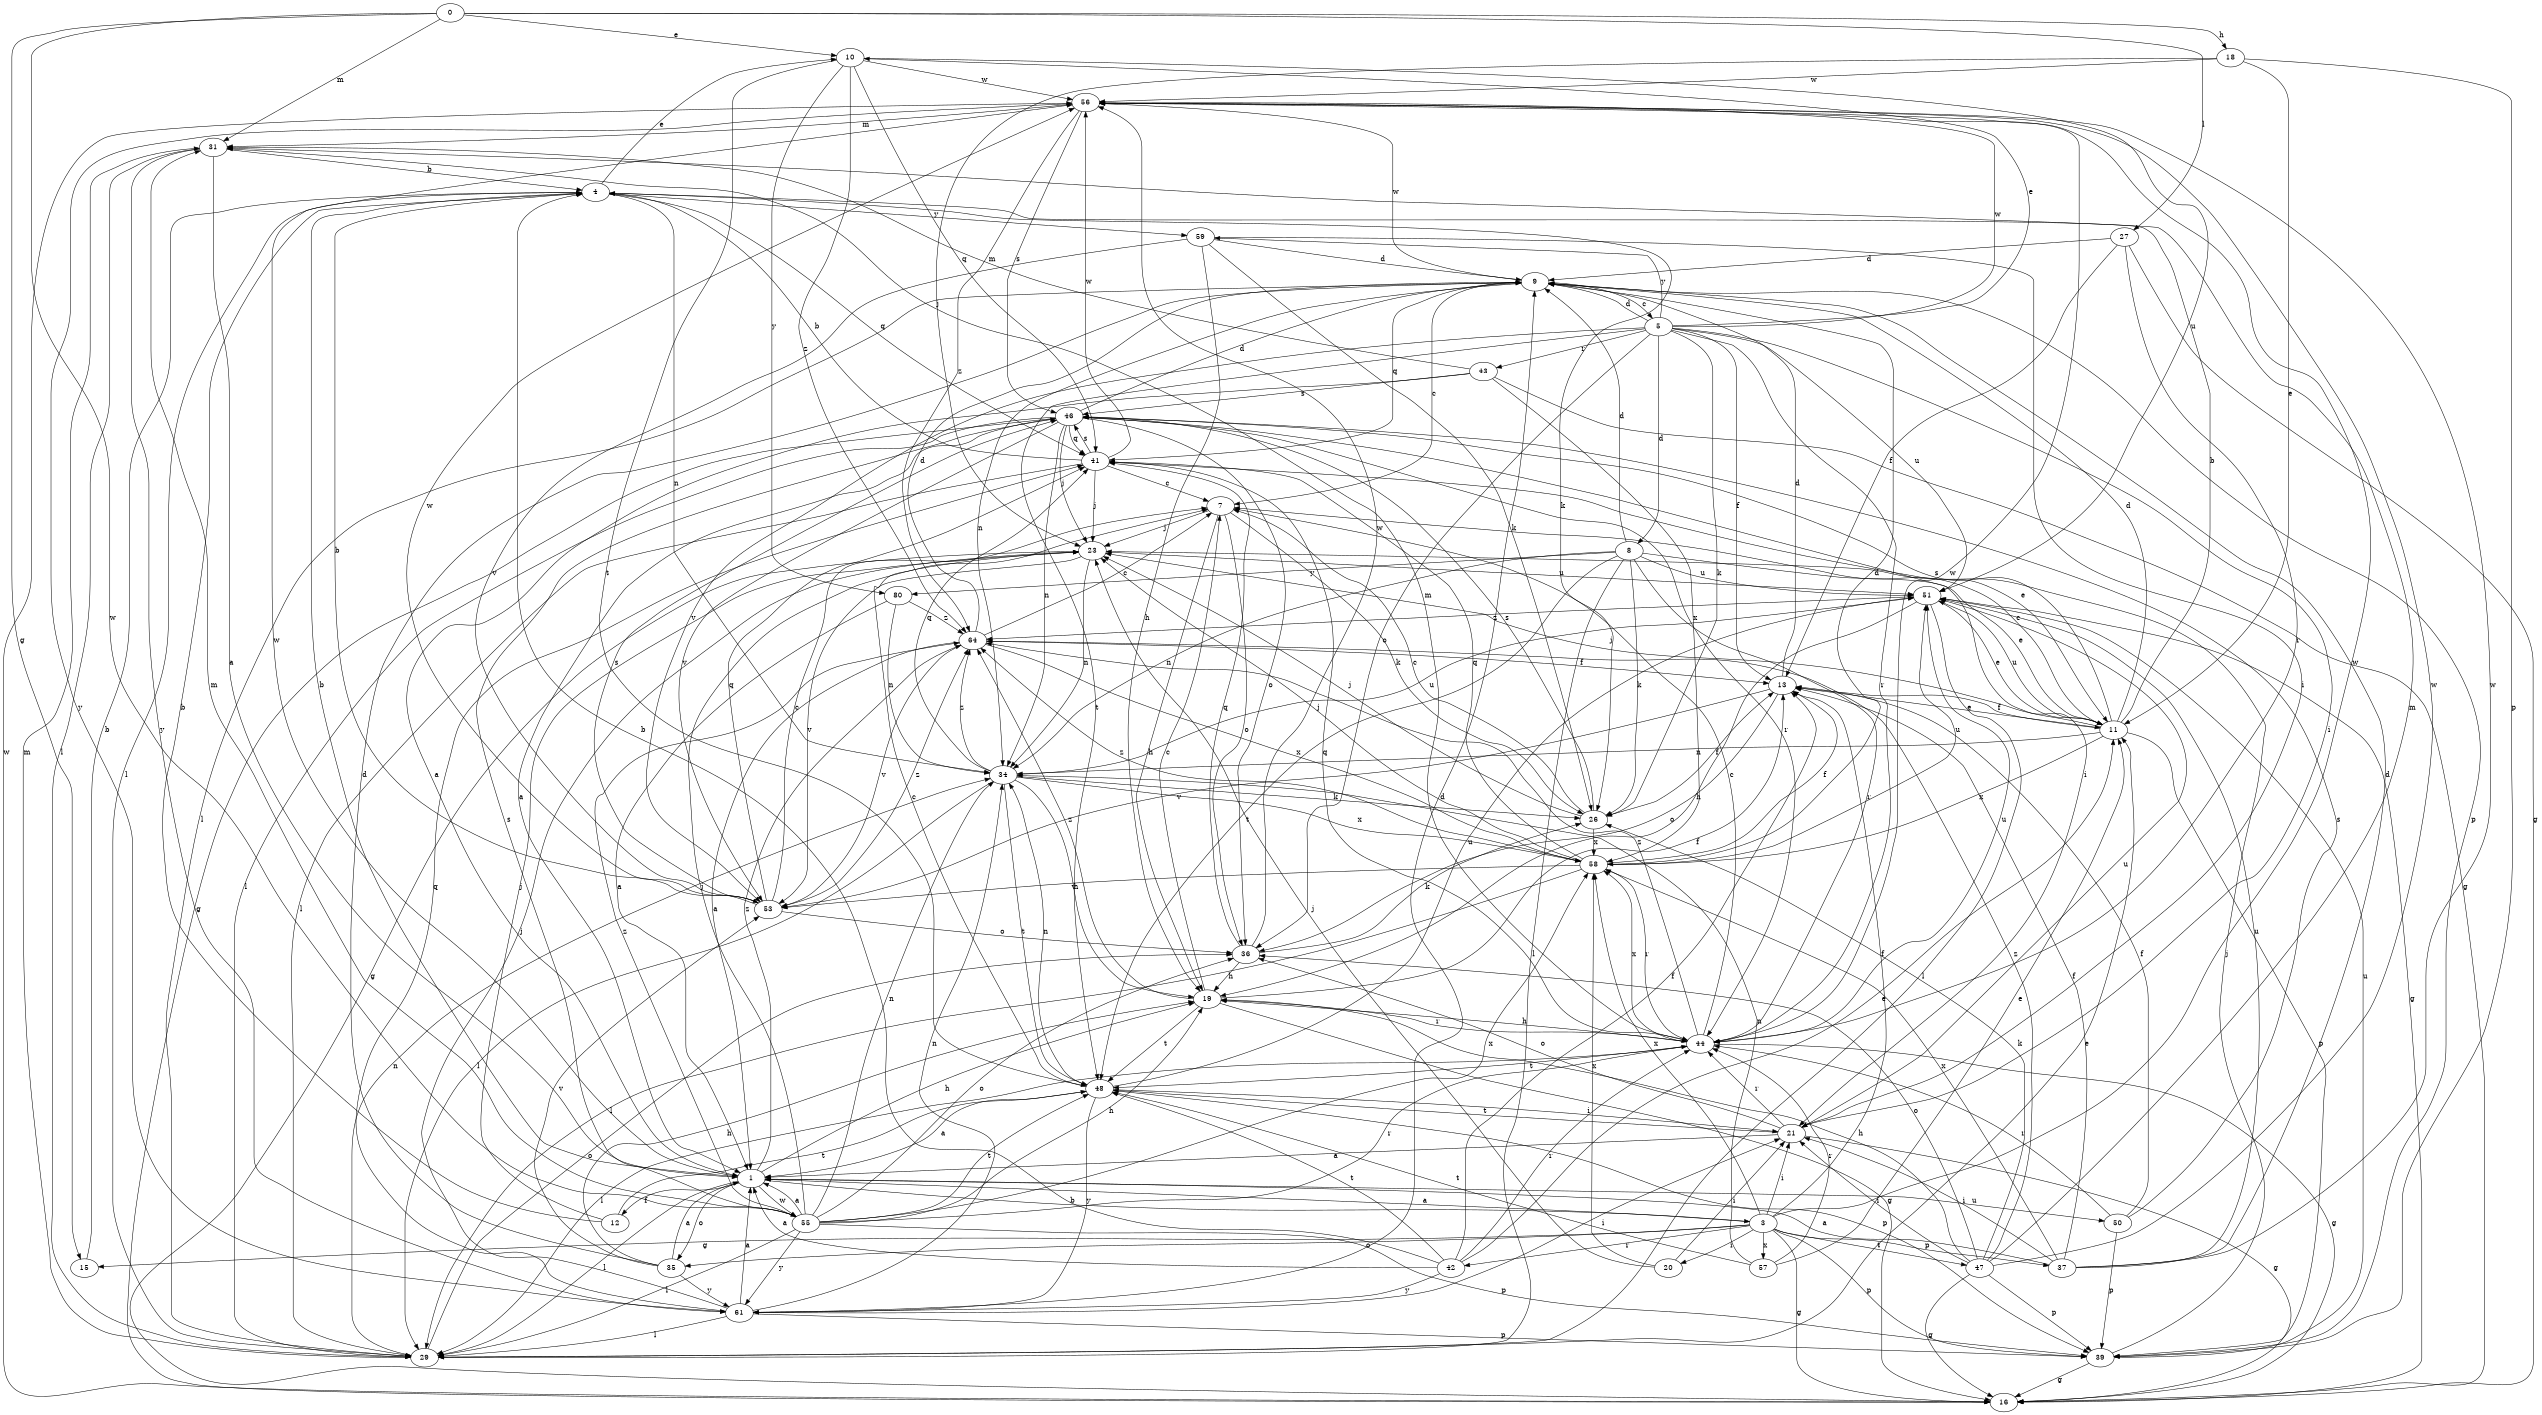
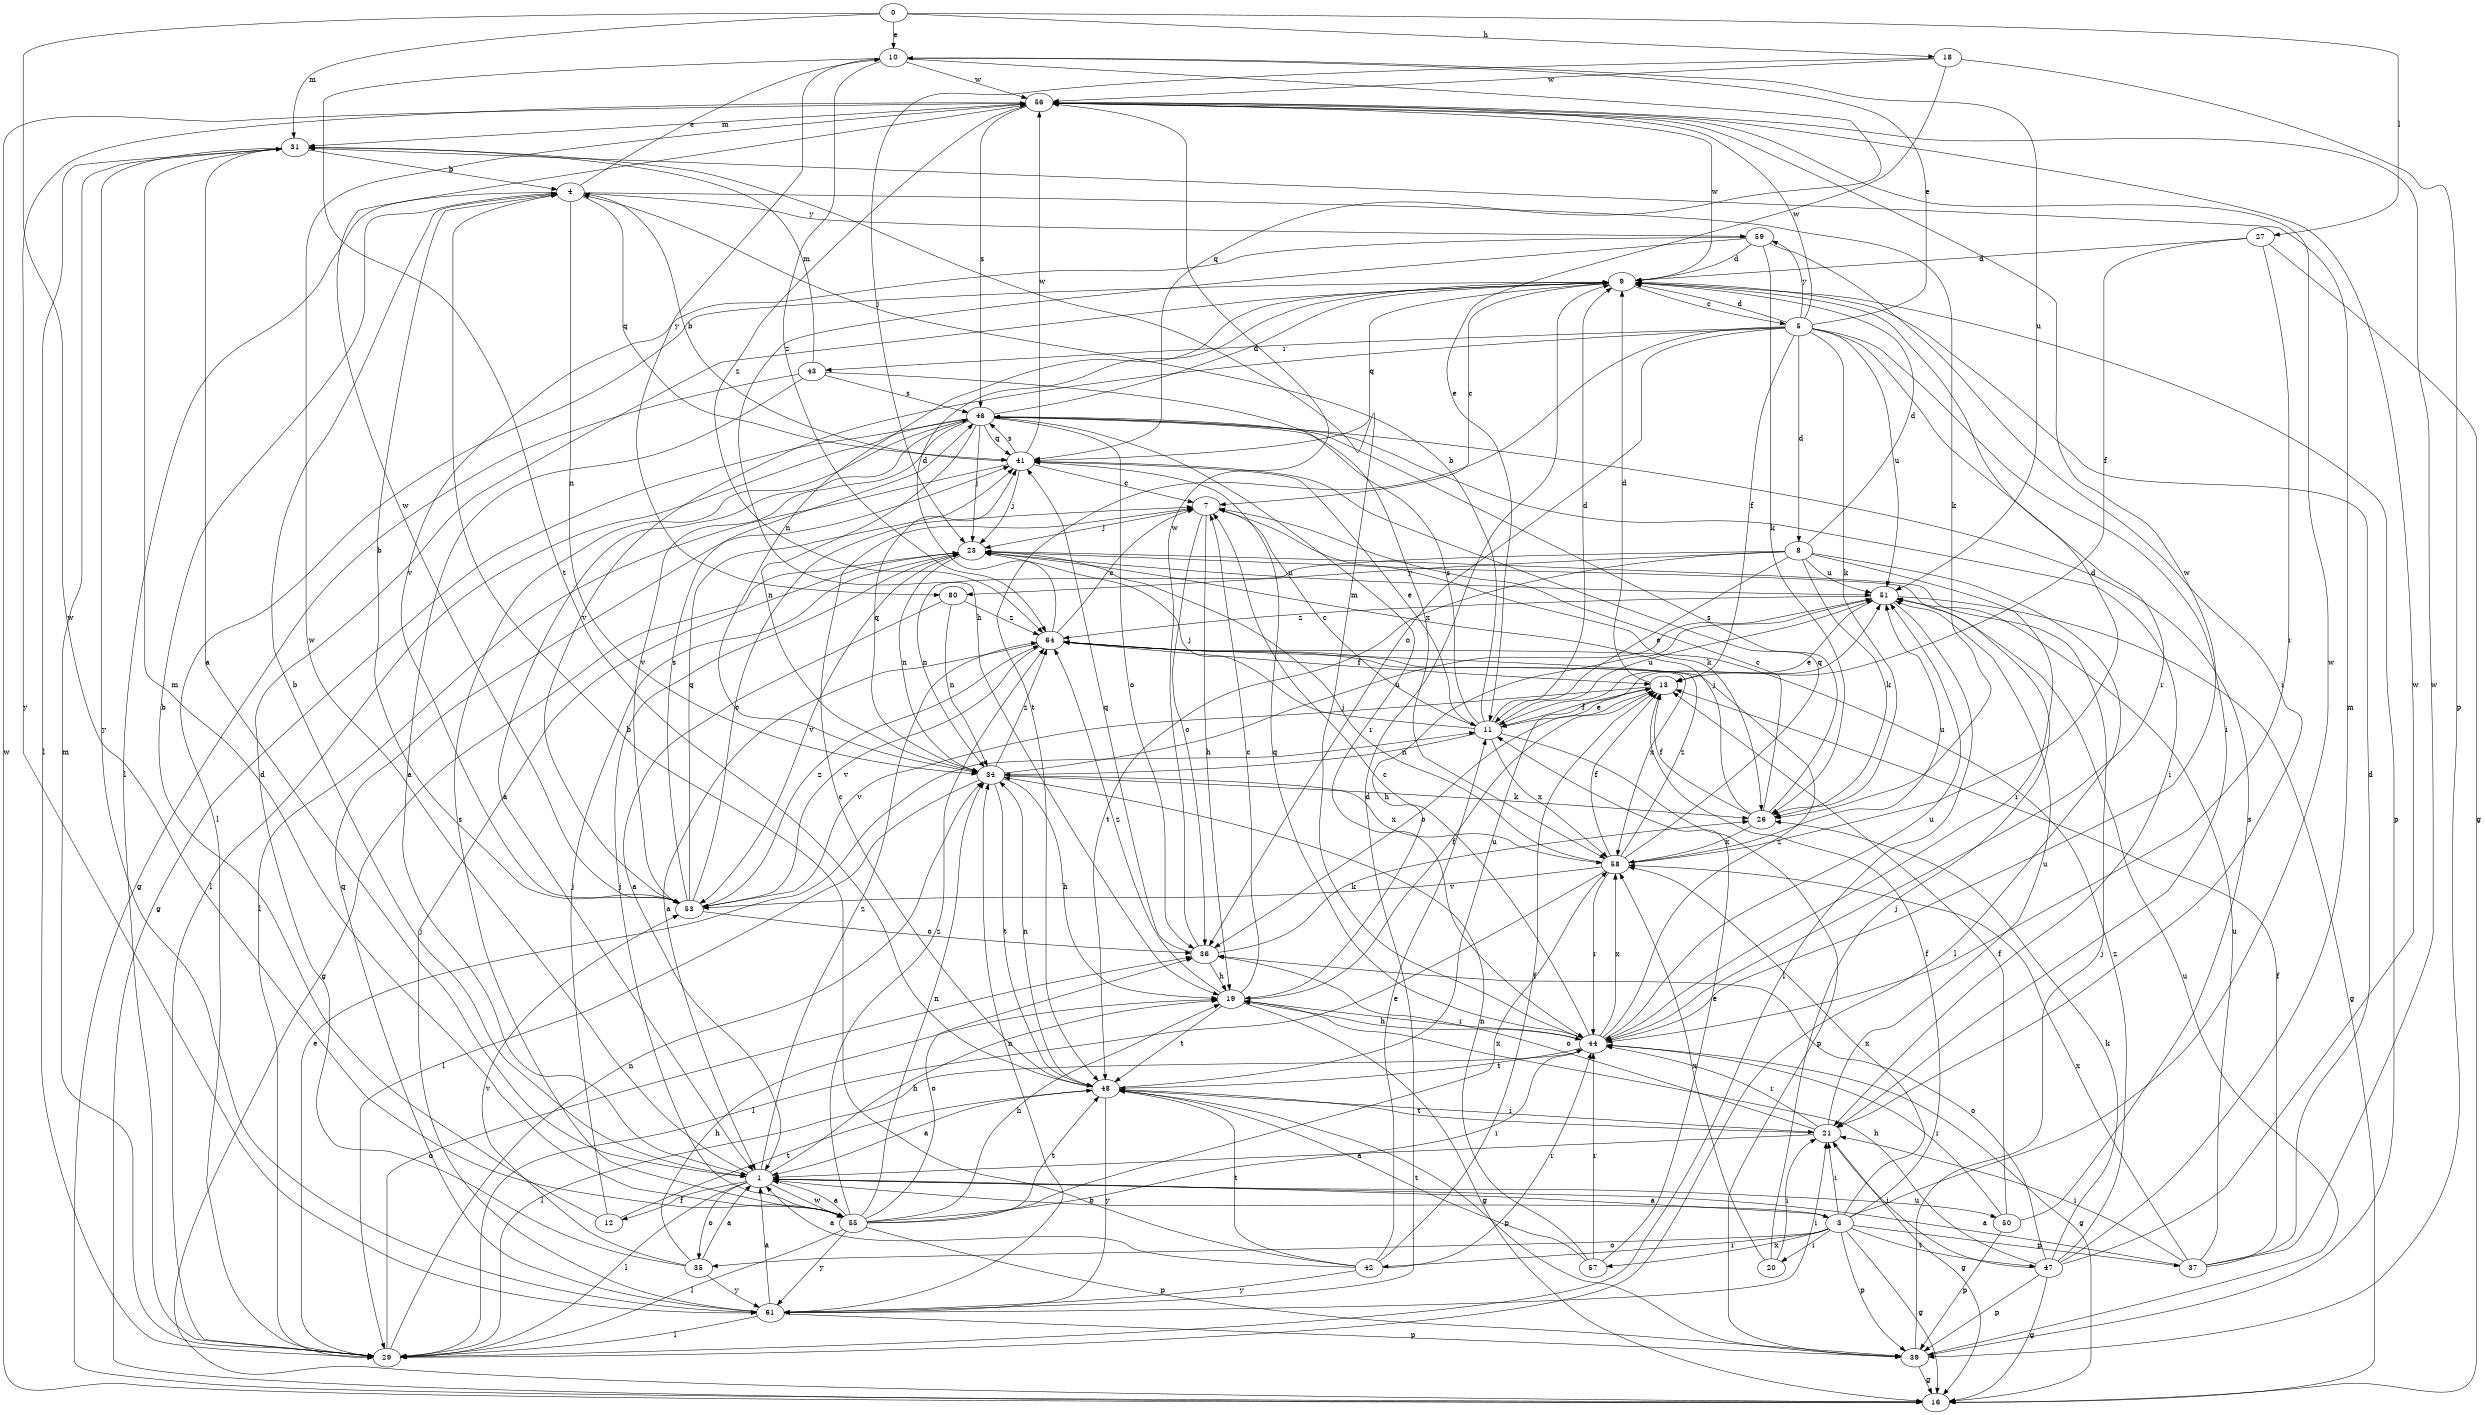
  strict digraph {
    0
    10
-   15
    18
    27
    31
    n7 [label=55]
    56
    64
    41
    48
    51
    n13 [label=80]
    4
    39
    23
    11
    13
    16
    9
    44
    1
    29
    61
    19
    58
    34
    36
    46
    3
    12
    35
    50
    20
    21
    37
    42
    47
    57
    26
    59
    7
    53
    5
    8
    43
    0 -> 10 [label=e]
-   0 -> 15 [label=g]
    0 -> 18 [label=h]
    0 -> 27 [label=l]
    0 -> 31 [label=m]
    0 -> n7 [label=w]
    10 -> 56 [label=w]
    10 -> 64 [label=z]
    10 -> 41 [label=q]
    10 -> 48 [label=t]
    10 -> 51 [label=u]
    10 -> n13 [label=y]
-   15 -> 4 [label=b]
    18 -> 56 [label=w]
    18 -> 39 [label=p]
    18 -> 23 [label=j]
    18 -> 11 [label=e]
    27 -> 13 [label=f]
    27 -> 16 [label=g]
    27 -> 9 [label=d]
    27 -> 44 [label=r]
    31 -> 4 [label=b]
    31 -> 1 [label=a]
    31 -> 29 [label=l]
    31 -> 61 [label=y]
    n7 -> 31 [label=m]
    n7 -> 64 [label=z]
    n7 -> 48 [label=t]
    n7 -> 39 [label=p]
    n7 -> 23 [label=j]
    n7 -> 44 [label=r]
    n7 -> 1 [label=a]
    n7 -> 29 [label=l]
    n7 -> 61 [label=y]
    n7 -> 19 [label=h]
    n7 -> 58 [label=x]
    n7 -> 34 [label=n]
    n7 -> 36 [label=o]
    n7 -> 46 [label=s]
    56 -> 31 [label=m]
    56 -> 64 [label=z]
    56 -> 61 [label=y]
    56 -> 46 [label=s]
    64 -> 13 [label=f]
    64 -> 9 [label=d]
    64 -> 1 [label=a]
    64 -> 58 [label=x]
    64 -> 7 [label=c]
    64 -> 53 [label=v]
    41 -> 56 [label=w]
    41 -> 4 [label=b]
    41 -> 23 [label=j]
    41 -> 11 [label=e]
    41 -> 29 [label=l]
    41 -> 46 [label=s]
    41 -> 7 [label=c]
    48 -> 51 [label=u]
    48 -> 39 [label=p]
    48 -> 1 [label=a]
    48 -> 61 [label=y]
    48 -> 34 [label=n]
    48 -> 21 [label=i]
    48 -> 7 [label=c]
    51 -> 64 [label=z]
    51 -> 11 [label=e]
    51 -> 16 [label=g]
    51 -> 29 [label=l]
    51 -> 19 [label=h]
    n13 -> 64 [label=z]
    n13 -> 1 [label=a]
    n13 -> 34 [label=n]
    4 -> 10 [label=e]
    4 -> 41 [label=q]
    4 -> 29 [label=l]
    4 -> 34 [label=n]
    4 -> 26 [label=k]
    4 -> 59 [label=y]
    39 -> 51 [label=u]
    39 -> 23 [label=j]
    39 -> 16 [label=g]
    23 -> 51 [label=u]
    23 -> 16 [label=g]
    23 -> 34 [label=n]
    23 -> 53 [label=v]
    11 -> 51 [label=u]
    11 -> 4 [label=b]
    11 -> 39 [label=p]
    11 -> 23 [label=j]
    11 -> 13 [label=f]
    11 -> 9 [label=d]
    11 -> 58 [label=x]
    11 -> 34 [label=n]
    11 -> 46 [label=s]
    11 -> 7 [label=c]
    13 -> 11 [label=e]
    13 -> 9 [label=d]
    13 -> 36 [label=o]
    13 -> 53 [label=v]
    16 -> 56 [label=w]
    9 -> 56 [label=w]
    9 -> 41 [label=q]
    9 -> 39 [label=p]
    9 -> 29 [label=l]
    9 -> 34 [label=n]
    9 -> 7 [label=c]
    9 -> 5 [label=c]
    44 -> 31 [label=m]
    44 -> 56 [label=w]
    44 -> 64 [label=z]
    44 -> 41 [label=q]
    44 -> 48 [label=t]
    44 -> 51 [label=u]
    44 -> 16 [label=g]
    44 -> 29 [label=l]
    44 -> 19 [label=h]
    44 -> 58 [label=x]
    44 -> 7 [label=c]
    1 -> n7 [label=w]
    1 -> 56 [label=w]
    1 -> 64 [label=z]
    1 -> 4 [label=b]
    1 -> 29 [label=l]
    1 -> 19 [label=h]
    1 -> 3 [label=b]
    1 -> 12 [label=f]
    1 -> 35 [label=o]
    1 -> 50 [label=u]
    29 -> 31 [label=m]
    29 -> 11 [label=e]
    29 -> 34 [label=n]
    29 -> 36 [label=o]
    61 -> 41 [label=q]
    61 -> 39 [label=p]
    61 -> 23 [label=j]
    61 -> 9 [label=d]
    61 -> 1 [label=a]
    61 -> 29 [label=l]
    61 -> 34 [label=n]
    61 -> 21 [label=i]
    19 -> 64 [label=z]
    19 -> 48 [label=t]
    19 -> 13 [label=f]
    19 -> 16 [label=g]
    19 -> 44 [label=r]
    19 -> 7 [label=c]
    58 -> 64 [label=z]
    58 -> 41 [label=q]
    58 -> 51 [label=u]
    58 -> 23 [label=j]
    58 -> 13 [label=f]
    58 -> 9 [label=d]
    58 -> 44 [label=r]
    58 -> 29 [label=l]
    58 -> 53 [label=v]
    34 -> 64 [label=z]
    34 -> 41 [label=q]
    34 -> 48 [label=t]
    34 -> 51 [label=u]
    34 -> 29 [label=l]
    34 -> 19 [label=h]
    34 -> 58 [label=x]
    34 -> 26 [label=k]
    36 -> 56 [label=w]
    36 -> 41 [label=q]
    36 -> 19 [label=h]
    36 -> 26 [label=k]
    46 -> 41 [label=q]
    46 -> 23 [label=j]
    46 -> 16 [label=g]
    46 -> 9 [label=d]
    46 -> 44 [label=r]
    46 -> 1 [label=a]
    46 -> 29 [label=l]
    46 -> 34 [label=n]
    46 -> 36 [label=o]
    46 -> 21 [label=i]
    46 -> 53 [label=v]
-   3 -> 15 [label=g]
    3 -> 56 [label=w]
    3 -> 39 [label=p]
    3 -> 13 [label=f]
    3 -> 16 [label=g]
    3 -> 1 [label=a]
    3 -> 58 [label=x]
    3 -> 35 [label=o]
    3 -> 20 [label=i]
    3 -> 21 [label=i]
    3 -> 37 [label=p]
    3 -> 42 [label=r]
    3 -> 47 [label=t]
    3 -> 57 [label=x]
    12 -> 48 [label=t]
    12 -> 4 [label=b]
    12 -> 23 [label=j]
    35 -> 9 [label=d]
    35 -> 1 [label=a]
    35 -> 61 [label=y]
    35 -> 19 [label=h]
    35 -> 53 [label=v]
    50 -> 39 [label=p]
    50 -> 13 [label=f]
    50 -> 44 [label=r]
    50 -> 46 [label=s]
    20 -> 23 [label=j]
    20 -> 58 [label=x]
    20 -> 21 [label=i]
    21 -> 48 [label=t]
    21 -> 51 [label=u]
    21 -> 16 [label=g]
    21 -> 44 [label=r]
    21 -> 1 [label=a]
    21 -> 36 [label=o]
    37 -> 56 [label=w]
    37 -> 51 [label=u]
    37 -> 13 [label=f]
    37 -> 9 [label=d]
    37 -> 1 [label=a]
    37 -> 58 [label=x]
    37 -> 21 [label=i]
    42 -> 48 [label=t]
    42 -> 4 [label=b]
    42 -> 11 [label=e]
    42 -> 13 [label=f]
    42 -> 44 [label=r]
    42 -> 1 [label=a]
    42 -> 61 [label=y]
    47 -> 31 [label=m]
    47 -> 56 [label=w]
    47 -> 64 [label=z]
    47 -> 39 [label=p]
    47 -> 16 [label=g]
    47 -> 19 [label=h]
    47 -> 36 [label=o]
    47 -> 21 [label=i]
    47 -> 26 [label=k]
    57 -> 48 [label=t]
    57 -> 11 [label=e]
    57 -> 44 [label=r]
    57 -> 34 [label=n]
    26 -> 23 [label=j]
    26 -> 13 [label=f]
    26 -> 58 [label=x]
    26 -> 46 [label=s]
    26 -> 7 [label=c]
    59 -> 9 [label=d]
    59 -> 19 [label=h]
    59 -> 21 [label=i]
    59 -> 26 [label=k]
    59 -> 53 [label=v]
    7 -> 23 [label=j]
    7 -> 19 [label=h]
    7 -> 36 [label=o]
    7 -> 26 [label=k]
    53 -> 56 [label=w]
    53 -> 64 [label=z]
    53 -> 41 [label=q]
    53 -> 4 [label=b]
    53 -> 36 [label=o]
    53 -> 46 [label=s]
    53 -> 7 [label=c]
    5 -> 10 [label=e]
    5 -> 56 [label=w]
    5 -> 48 [label=t]
    5 -> 51 [label=u]
    5 -> 13 [label=f]
    5 -> 9 [label=d]
    5 -> 44 [label=r]
    5 -> 36 [label=o]
    5 -> 21 [label=i]
    5 -> 26 [label=k]
    5 -> 59 [label=y]
    5 -> 53 [label=v]
    5 -> 8 [label=d]
    5 -> 43 [label=r]
    8 -> 48 [label=t]
    8 -> 51 [label=u]
    8 -> n13 [label=y]
    8 -> 11 [label=e]
    8 -> 9 [label=d]
    8 -> 44 [label=r]
    8 -> 29 [label=l]
    8 -> 34 [label=n]
    8 -> 26 [label=k]
    43 -> 31 [label=m]
    43 -> 16 [label=g]
    43 -> 1 [label=a]
    43 -> 58 [label=x]
    43 -> 46 [label=s]
  }
